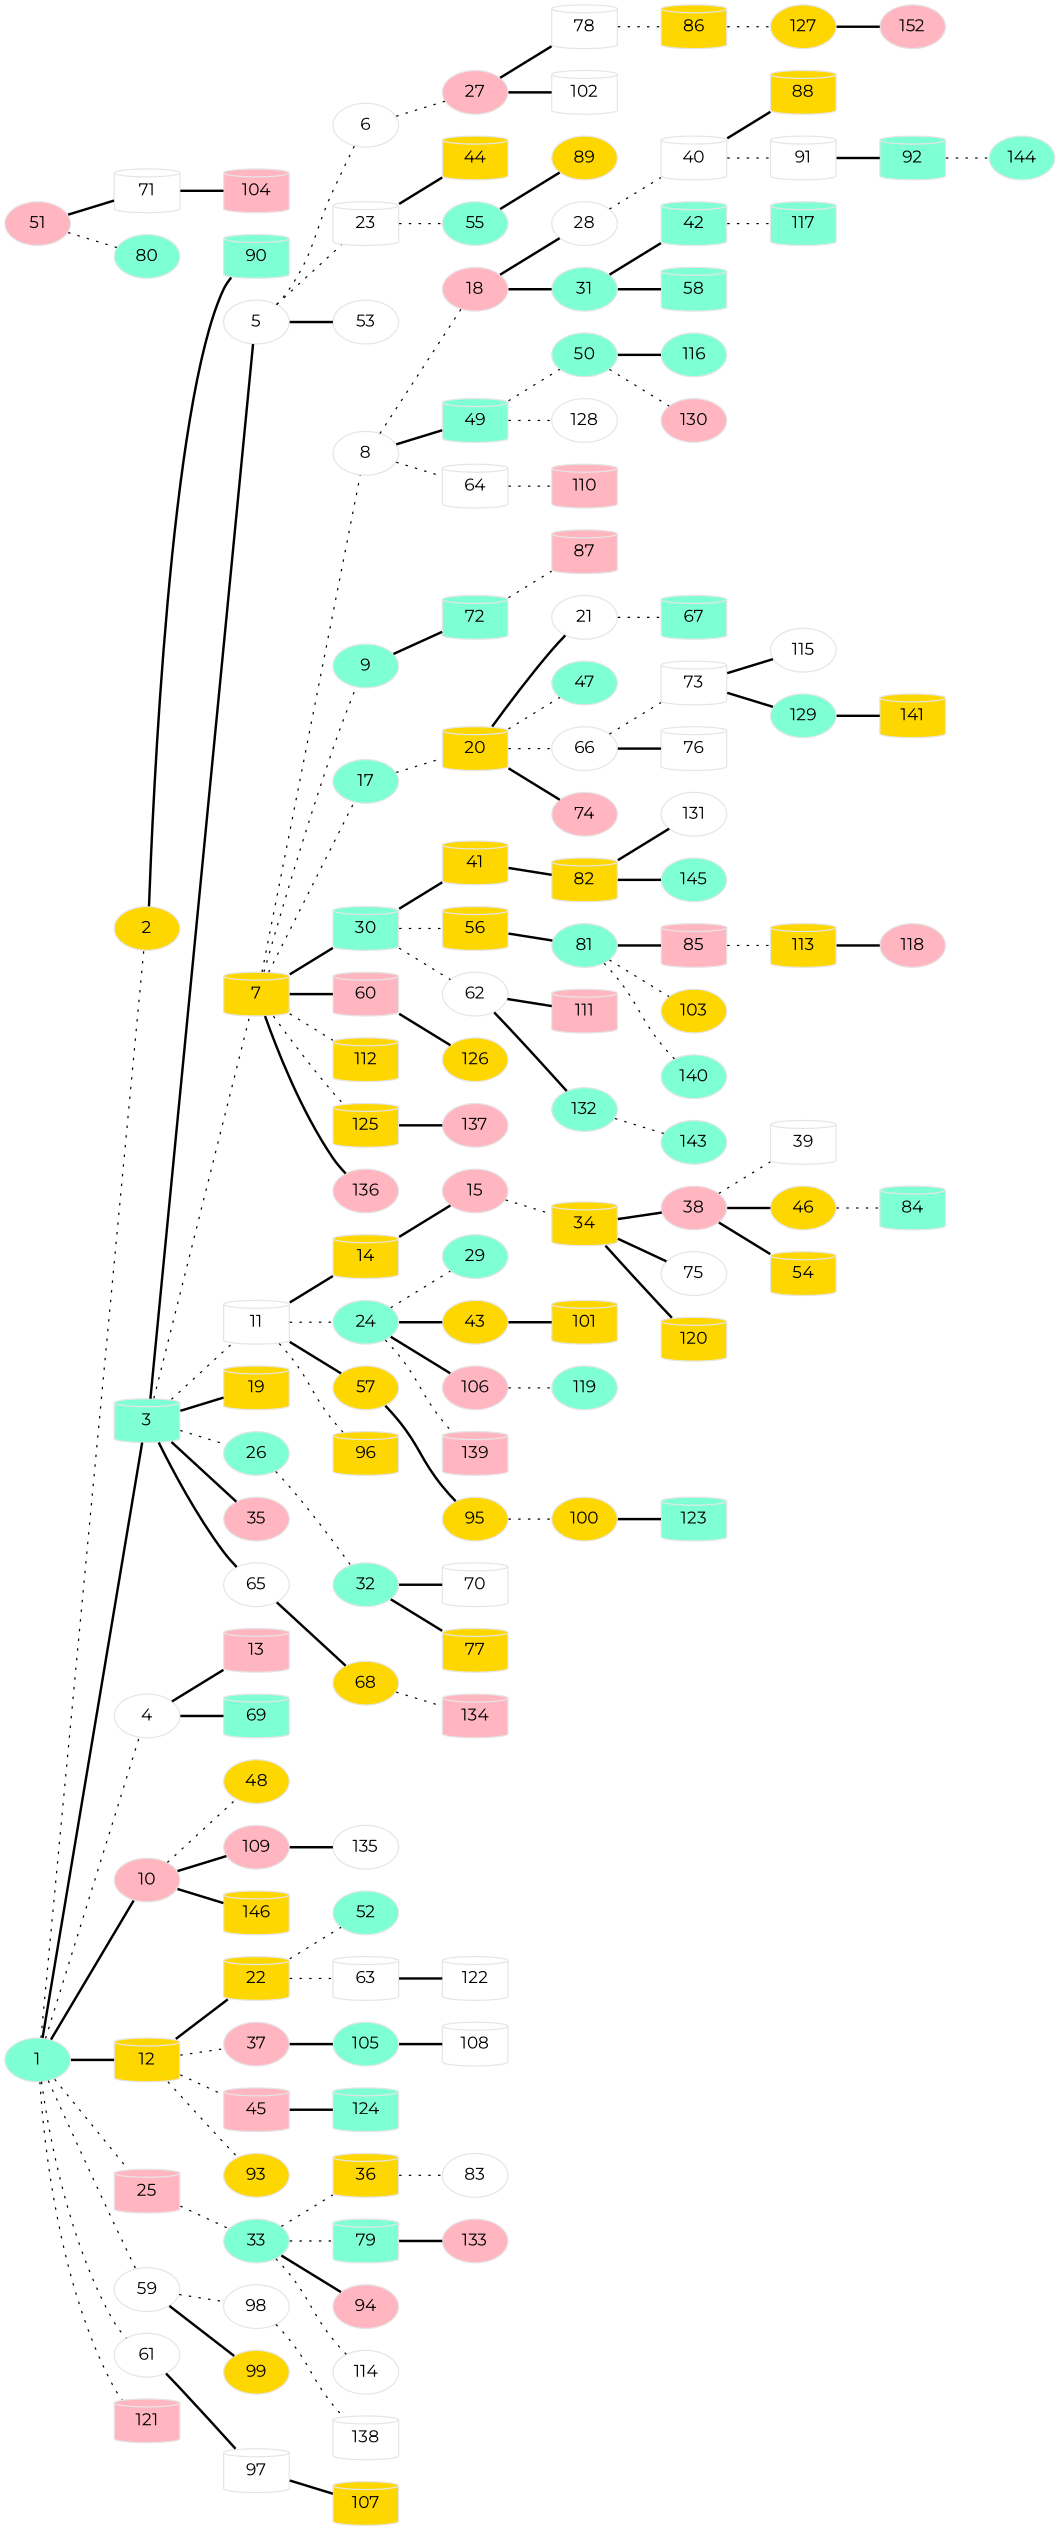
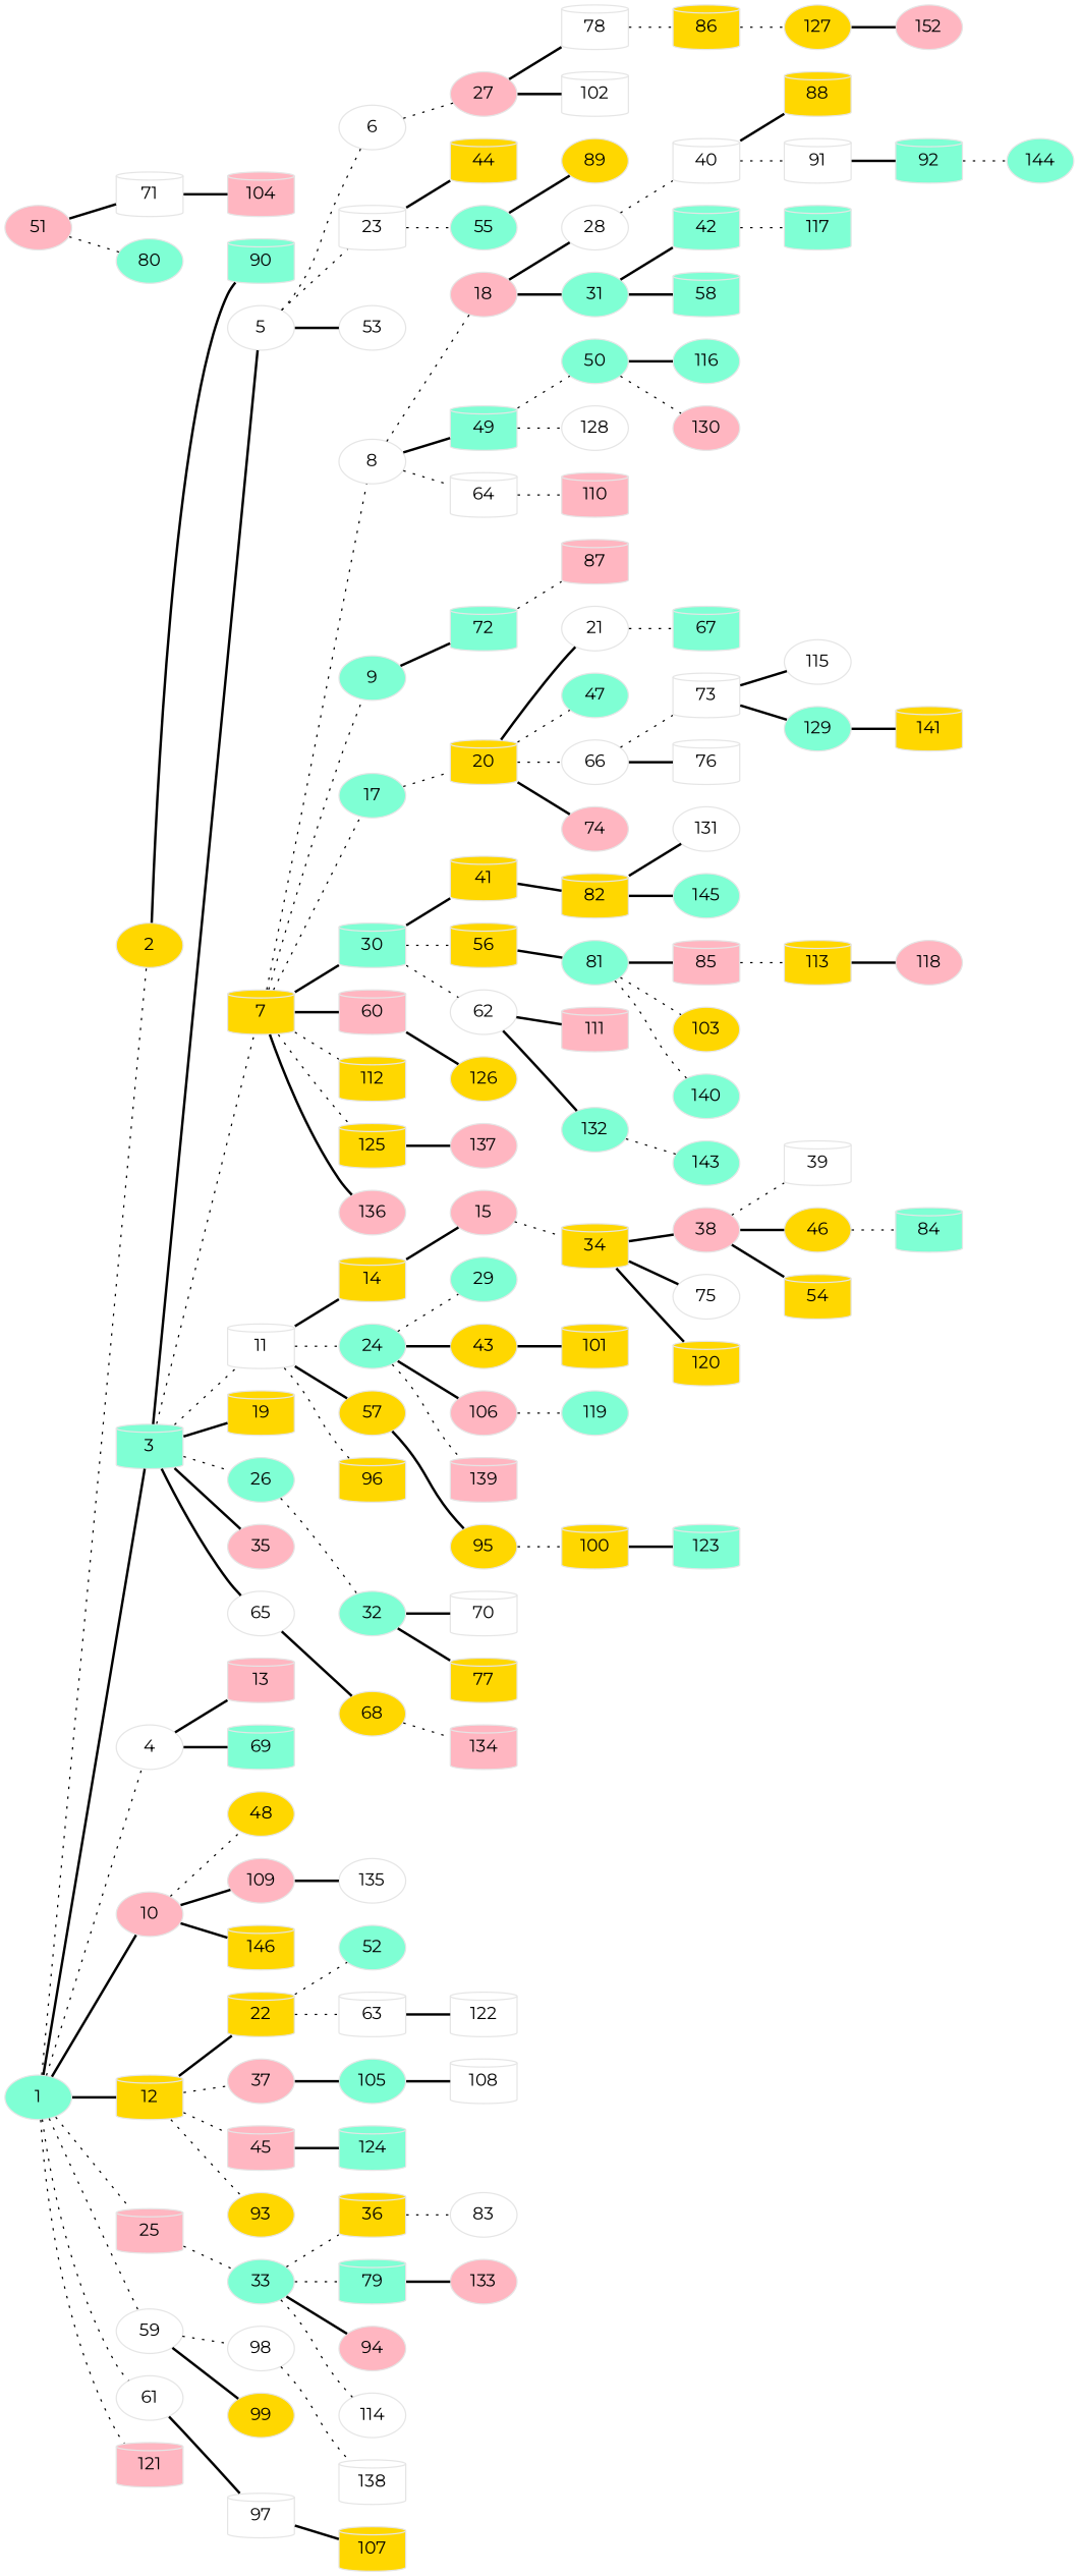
  graph {
    fontname=Montserrat
    rankdir=LR
    node [color=gray90 fillcolor=gold fontname=Montserrat shape=ellipse style=filled]
    edge [fontname=Montserrat style=bold]
    2
    1 [fillcolor=aquamarine]
    3 [fillcolor=aquamarine shape=cylinder]
    4 [fillcolor=white]
    10 [fillcolor=lightpink]
    12 [shape=cylinder]
    25 [fillcolor=lightpink shape=cylinder]
    59 [fillcolor=white]
    61 [fillcolor=white]
    121 [fillcolor=lightpink shape=cylinder]
    90 [fillcolor=aquamarine shape=cylinder]
    5 [fillcolor=white]
    7 [shape=cylinder]
    11 [fillcolor=white shape=cylinder]
    19 [shape=cylinder]
    26 [fillcolor=aquamarine]
    35 [fillcolor=lightpink]
    65 [fillcolor=white]
    13 [fillcolor=lightpink shape=cylinder]
    69 [fillcolor=aquamarine shape=cylinder]
    48
    109 [fillcolor=lightpink]
    146 [shape=cylinder]
    22 [shape=cylinder]
    37 [fillcolor=lightpink]
    45 [fillcolor=lightpink shape=cylinder]
    93
    33 [fillcolor=aquamarine]
    98 [fillcolor=white]
    99
    97 [fillcolor=white shape=cylinder]
    6 [fillcolor=white]
    23 [fillcolor=white shape=cylinder]
    53 [fillcolor=white]
    8 [fillcolor=white]
    9 [fillcolor=aquamarine]
    17 [fillcolor=aquamarine]
    30 [fillcolor=aquamarine shape=cylinder]
    60 [fillcolor=lightpink shape=cylinder]
    112 [shape=cylinder]
    125 [shape=cylinder]
    136 [fillcolor=lightpink]
    14 [shape=cylinder]
    24 [fillcolor=aquamarine]
    57
    96 [shape=cylinder]
    32 [fillcolor=aquamarine]
    68
    27 [fillcolor=lightpink]
    44 [shape=cylinder]
    55 [fillcolor=aquamarine]
    78 [fillcolor=white shape=cylinder]
    102 [fillcolor=white shape=cylinder]
    18 [fillcolor=lightpink]
    49 [fillcolor=aquamarine shape=cylinder]
    64 [fillcolor=white shape=cylinder]
    72 [fillcolor=aquamarine shape=cylinder]
    20 [shape=cylinder]
    41 [shape=cylinder]
    56 [shape=cylinder]
    62 [fillcolor=white]
    126
    137 [fillcolor=lightpink]
    28 [fillcolor=white]
    31 [fillcolor=aquamarine]
    50 [fillcolor=aquamarine]
    128 [fillcolor=white]
    110 [fillcolor=lightpink shape=cylinder]
    87 [fillcolor=lightpink shape=cylinder]
    135 [fillcolor=white]
    15 [fillcolor=lightpink]
    29 [fillcolor=aquamarine]
    43
    106 [fillcolor=lightpink]
    139 [fillcolor=lightpink shape=cylinder]
    95
    52 [fillcolor=aquamarine]
    63 [fillcolor=white shape=cylinder]
    105 [fillcolor=aquamarine]
    124 [fillcolor=aquamarine shape=cylinder]
    34 [shape=cylinder]
    38 [fillcolor=lightpink]
    75 [fillcolor=white]
    120 [shape=cylinder]
    51 [fillcolor=lightpink]
    71 [fillcolor=white shape=cylinder]
    80 [fillcolor=aquamarine]
    21 [fillcolor=white]
    47 [fillcolor=aquamarine]
    66 [fillcolor=white]
    74 [fillcolor=lightpink]
    40 [fillcolor=white shape=cylinder]
    42 [fillcolor=aquamarine shape=cylinder]
    58 [fillcolor=aquamarine shape=cylinder]
    67 [fillcolor=aquamarine shape=cylinder]
    73 [fillcolor=white shape=cylinder]
    76 [fillcolor=white shape=cylinder]
    122 [fillcolor=white shape=cylinder]
    89
    101 [shape=cylinder]
    119 [fillcolor=aquamarine]
    36 [shape=cylinder]
    79 [fillcolor=aquamarine shape=cylinder]
    94 [fillcolor=lightpink]
    114 [fillcolor=white]
    70 [fillcolor=white shape=cylinder]
    77 [shape=cylinder]
    86 [shape=cylinder]
    88 [shape=cylinder]
    91 [fillcolor=white shape=cylinder]
    82 [shape=cylinder]
    81 [fillcolor=aquamarine]
    111 [fillcolor=lightpink shape=cylinder]
    132 [fillcolor=aquamarine]
    117 [fillcolor=aquamarine shape=cylinder]
    83 [fillcolor=white]
    133 [fillcolor=lightpink]
    39 [fillcolor=white shape=cylinder]
    46
    54 [shape=cylinder]
    108 [fillcolor=white shape=cylinder]
    84 [fillcolor=aquamarine shape=cylinder]
    92 [fillcolor=aquamarine shape=cylinder]
    131 [fillcolor=white]
    145 [fillcolor=aquamarine]
    116 [fillcolor=aquamarine]
    130 [fillcolor=lightpink]
    104 [fillcolor=lightpink shape=cylinder]
    85 [fillcolor=lightpink shape=cylinder]
    103
    140 [fillcolor=aquamarine]
-   100
+   100 [shape=cylinder]
    138 [fillcolor=white shape=cylinder]
    107 [shape=cylinder]
    143 [fillcolor=aquamarine]
    134 [fillcolor=lightpink shape=cylinder]
    115 [fillcolor=white]
    129 [fillcolor=aquamarine]
    141 [shape=cylinder]
    127
    113 [shape=cylinder]
    118 [fillcolor=lightpink]
    n143 [fillcolor=lightpink label=152]
    144 [fillcolor=aquamarine]
    123 [fillcolor=aquamarine shape=cylinder]
    2 -- 90
    1 -- 2 [style=dotted]
    1 -- 3
    1 -- 4 [style=dotted]
    1 -- 10
    1 -- 12
    1 -- 25 [style=dotted]
    1 -- 59 [style=dotted]
    1 -- 61 [style=dotted]
    1 -- 121 [style=dotted]
    3 -- 5
    3 -- 7 [style=dotted]
    3 -- 11 [style=dotted]
    3 -- 19
    3 -- 26 [style=dotted]
    3 -- 35
    3 -- 65
    4 -- 13
    4 -- 69
    10 -- 48 [style=dotted]
    10 -- 109
    10 -- 146
    12 -- 22
    12 -- 37 [style=dotted]
    12 -- 45 [style=dotted]
    12 -- 93 [style=dotted]
    25 -- 33 [style=dotted]
    59 -- 98 [style=dotted]
    59 -- 99
    61 -- 97
    5 -- 6 [style=dotted]
    5 -- 23 [style=dotted]
    5 -- 53
    7 -- 8 [style=dotted]
    7 -- 9 [style=dotted]
    7 -- 17 [style=dotted]
    7 -- 30
    7 -- 60
    7 -- 112 [style=dotted]
    7 -- 125 [style=dotted]
    7 -- 136
    11 -- 14
    11 -- 24 [style=dotted]
    11 -- 57
    11 -- 96 [style=dotted]
    26 -- 32 [style=dotted]
    65 -- 68
    109 -- 135
    22 -- 52 [style=dotted]
    22 -- 63 [style=dotted]
    37 -- 105
    45 -- 124
    33 -- 36 [style=dotted]
    33 -- 79 [style=dotted]
    33 -- 94
    33 -- 114 [style=dotted]
    98 -- 138 [style=dotted]
    97 -- 107
    6 -- 27 [style=dotted]
    23 -- 44
    23 -- 55 [style=dotted]
    8 -- 18 [style=dotted]
    8 -- 49
    8 -- 64 [style=dotted]
    9 -- 72
    17 -- 20 [style=dotted]
    30 -- 41
    30 -- 56 [style=dotted]
    30 -- 62 [style=dotted]
    60 -- 126
    125 -- 137
    14 -- 15
    24 -- 29 [style=dotted]
    24 -- 43
    24 -- 106
    24 -- 139 [style=dotted]
    57 -- 95
    32 -- 70
    32 -- 77
    68 -- 134 [style=dotted]
    27 -- 78
    27 -- 102
    55 -- 89
    78 -- 86 [style=dotted]
    18 -- 28
    18 -- 31
    49 -- 50 [style=dotted]
    49 -- 128 [style=dotted]
    64 -- 110 [style=dotted]
    72 -- 87 [style=dotted]
    20 -- 21
    20 -- 47 [style=dotted]
    20 -- 66 [style=dotted]
    20 -- 74
    41 -- 82
    56 -- 81
    62 -- 111
    62 -- 132
    28 -- 40 [style=dotted]
    31 -- 42
    31 -- 58
    50 -- 116
    50 -- 130 [style=dotted]
    15 -- 34 [style=dotted]
    43 -- 101
    106 -- 119 [style=dotted]
    95 -- 100 [style=dotted]
    63 -- 122
    105 -- 108
    34 -- 38
    34 -- 75
    34 -- 120
    38 -- 39 [style=dotted]
    38 -- 46
    38 -- 54
    51 -- 71
    51 -- 80 [style=dotted]
    71 -- 104
    21 -- 67 [style=dotted]
    66 -- 73 [style=dotted]
    66 -- 76
    40 -- 88
    40 -- 91 [style=dotted]
    42 -- 117 [style=dotted]
    73 -- 115
    73 -- 129
    36 -- 83 [style=dotted]
    79 -- 133
    86 -- 127 [style=dotted]
    91 -- 92
    82 -- 131
    82 -- 145
    81 -- 85
    81 -- 103 [style=dotted]
    81 -- 140 [style=dotted]
    132 -- 143 [style=dotted]
    46 -- 84 [style=dotted]
    92 -- 144 [style=dotted]
    85 -- 113 [style=dotted]
    100 -- 123
    129 -- 141
    127 -- n143
    113 -- 118
  }
